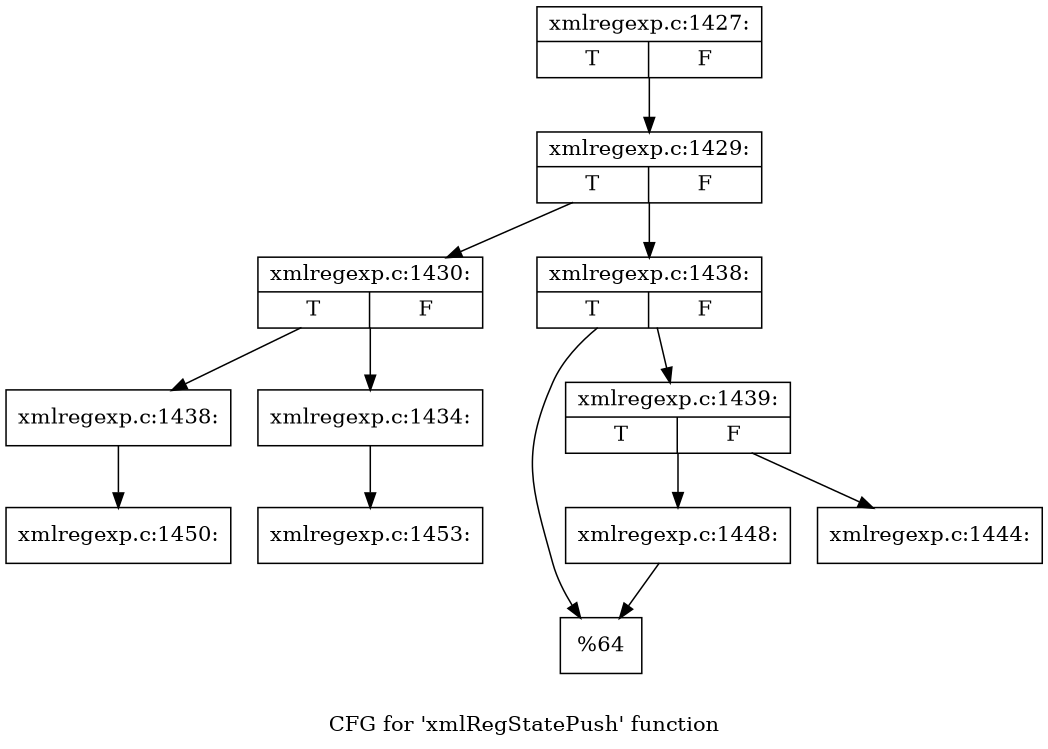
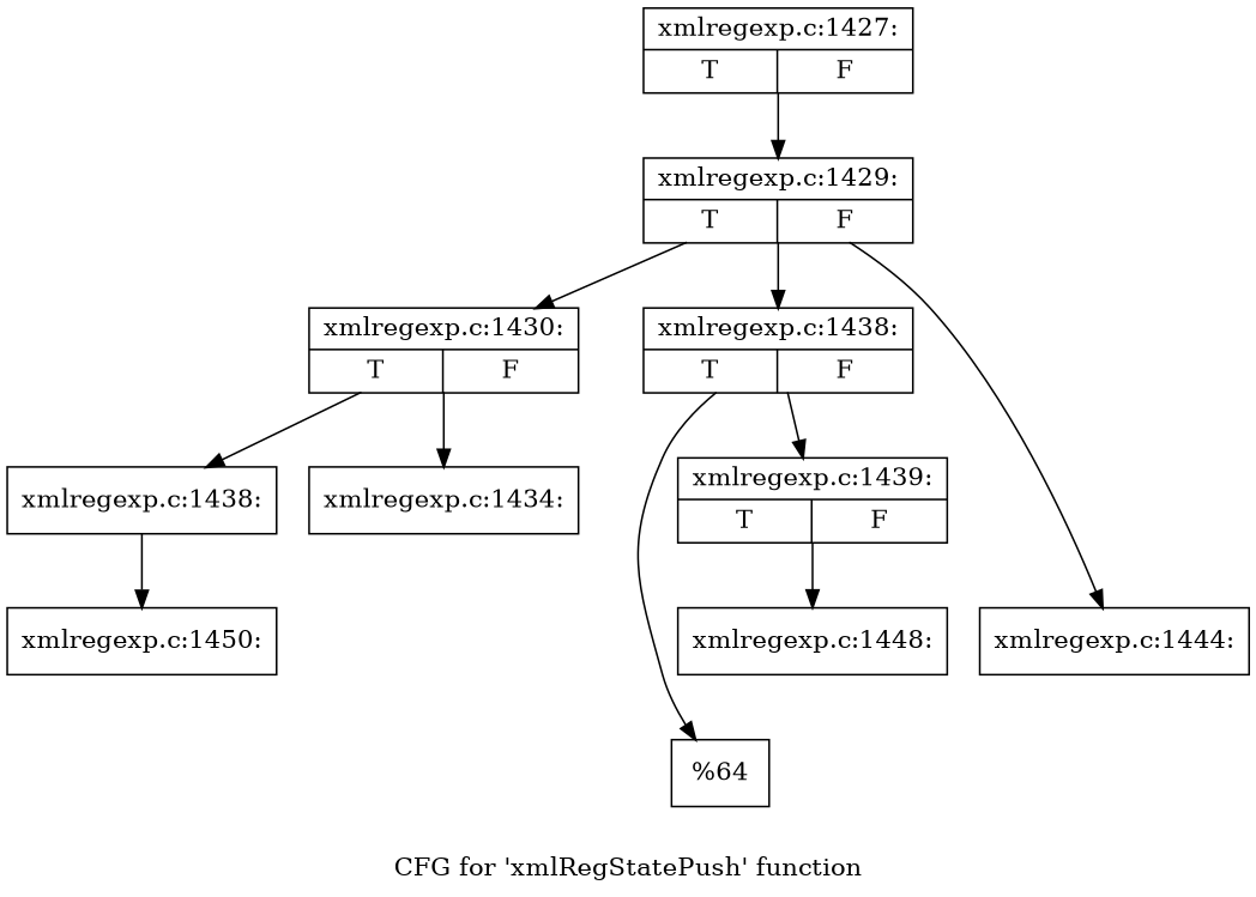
  digraph {
    label="CFG for 'xmlRegStatePush' function"
    node [shape=record]
    n1 [label="{xmlregexp.c:1427:|{<s0>T|<s1>F}}"]
    n2 [label="{xmlregexp.c:1429:|{<s0>T|<s1>F}}"]
    n3 [label="{xmlregexp.c:1430:|{<s0>T|<s1>F}}"]
    n4 [label="{xmlregexp.c:1438:|{<s0>T|<s1>F}}"]
-   n5 [label="{xmlregexp.c:1453:}"]
    n6 [label="{xmlregexp.c:1434:}"]
    n7 [label="{xmlregexp.c:1438:}"]
    n8 [label="{xmlregexp.c:1439:|{<s0>T|<s1>F}}"]
    n9 [label="{%64}"]
    n10 [label="{xmlregexp.c:1450:}"]
    n11 [label="{xmlregexp.c:1444:}"]
    n12 [label="{xmlregexp.c:1448:}"]
    n1 -> n2
    n2 -> n3
    n2 -> n4
    n3 -> n6
    n3 -> n7
    n4 -> n8
    n4 -> n9
-   n6 -> n5
    n7 -> n10
-   n8 -> n11
+   n2 -> n11
    n8 -> n12
-   n12 -> n9
  }
